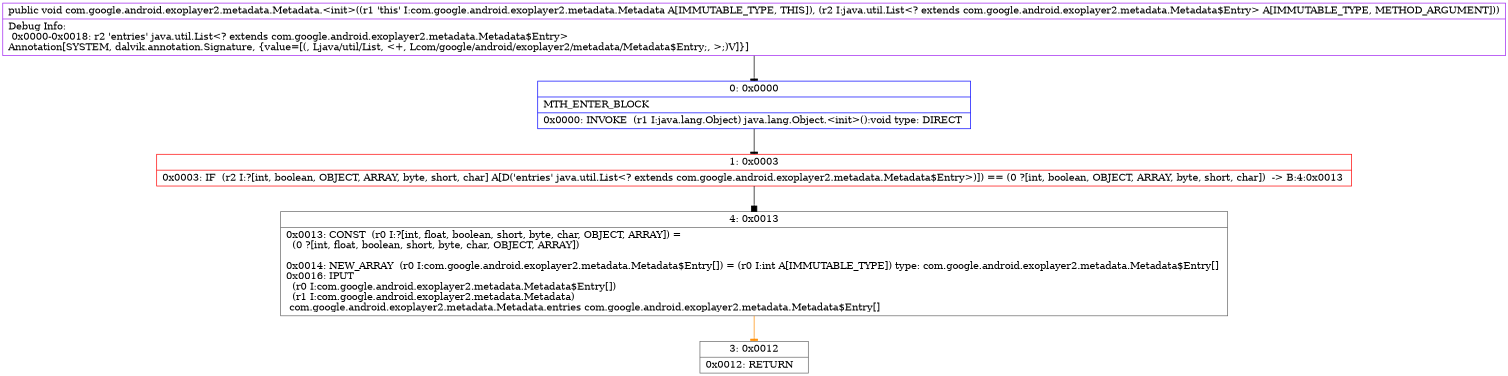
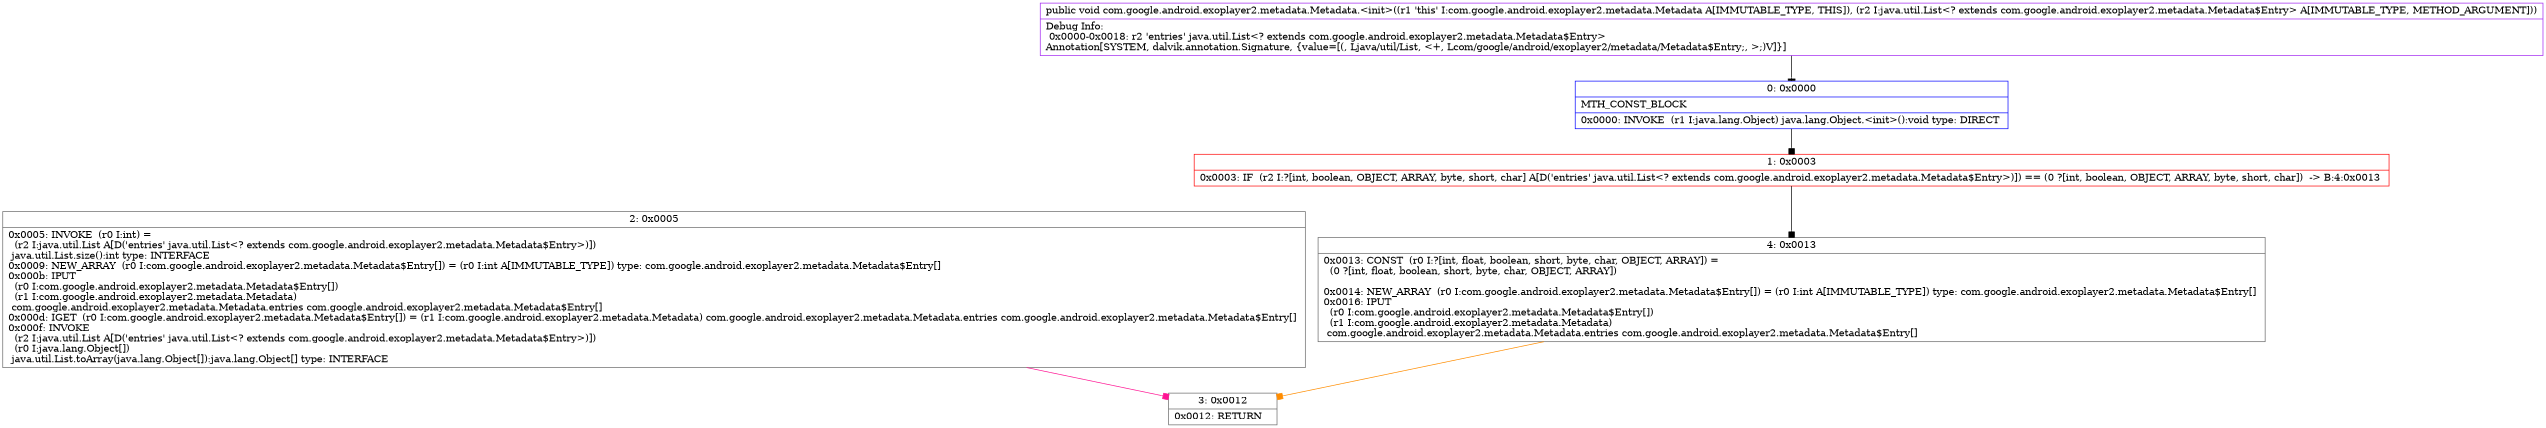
  digraph {
    fontname="DejaVu Serif"
    node [color=gray40 fontname="DejaVu Serif" shape=record]
    edge [arrowhead=tee color=black fontname="DejaVu Serif"]
-   n1 [color=blue label="{0\:\ 0x0000|MTH_ENTER_BLOCK\l|0x0000: INVOKE  (r1 I:java.lang.Object) java.lang.Object.\<init\>():void type: DIRECT \l}"]
+   n1 [color=blue label="{0\:\ 0x0000|MTH_CONST_BLOCK\l|0x0000: INVOKE  (r1 I:java.lang.Object) java.lang.Object.\<init\>():void type: DIRECT \l}"]
    n2 [color=red label="{1\:\ 0x0003|0x0003: IF  (r2 I:?[int, boolean, OBJECT, ARRAY, byte, short, char] A[D('entries' java.util.List\<? extends com.google.android.exoplayer2.metadata.Metadata$Entry\>)]) == (0 ?[int, boolean, OBJECT, ARRAY, byte, short, char])  \-\> B:4:0x0013 \l}"]
    n3 [label="{4\:\ 0x0013|0x0013: CONST  (r0 I:?[int, float, boolean, short, byte, char, OBJECT, ARRAY]) = \l  (0 ?[int, float, boolean, short, byte, char, OBJECT, ARRAY])\l \l0x0014: NEW_ARRAY  (r0 I:com.google.android.exoplayer2.metadata.Metadata$Entry[]) = (r0 I:int A[IMMUTABLE_TYPE]) type: com.google.android.exoplayer2.metadata.Metadata$Entry[] \l0x0016: IPUT  \l  (r0 I:com.google.android.exoplayer2.metadata.Metadata$Entry[])\l  (r1 I:com.google.android.exoplayer2.metadata.Metadata)\l com.google.android.exoplayer2.metadata.Metadata.entries com.google.android.exoplayer2.metadata.Metadata$Entry[] \l}"]
+   n4 [label="{2\:\ 0x0005|0x0005: INVOKE  (r0 I:int) = \l  (r2 I:java.util.List A[D('entries' java.util.List\<? extends com.google.android.exoplayer2.metadata.Metadata$Entry\>)])\l java.util.List.size():int type: INTERFACE \l0x0009: NEW_ARRAY  (r0 I:com.google.android.exoplayer2.metadata.Metadata$Entry[]) = (r0 I:int A[IMMUTABLE_TYPE]) type: com.google.android.exoplayer2.metadata.Metadata$Entry[] \l0x000b: IPUT  \l  (r0 I:com.google.android.exoplayer2.metadata.Metadata$Entry[])\l  (r1 I:com.google.android.exoplayer2.metadata.Metadata)\l com.google.android.exoplayer2.metadata.Metadata.entries com.google.android.exoplayer2.metadata.Metadata$Entry[] \l0x000d: IGET  (r0 I:com.google.android.exoplayer2.metadata.Metadata$Entry[]) = (r1 I:com.google.android.exoplayer2.metadata.Metadata) com.google.android.exoplayer2.metadata.Metadata.entries com.google.android.exoplayer2.metadata.Metadata$Entry[] \l0x000f: INVOKE  \l  (r2 I:java.util.List A[D('entries' java.util.List\<? extends com.google.android.exoplayer2.metadata.Metadata$Entry\>)])\l  (r0 I:java.lang.Object[])\l java.util.List.toArray(java.lang.Object[]):java.lang.Object[] type: INTERFACE \l}"]
    n5 [label="{3\:\ 0x0012|0x0012: RETURN   \l}"]
    n6 [color=purple label="{public void com.google.android.exoplayer2.metadata.Metadata.\<init\>((r1 'this' I:com.google.android.exoplayer2.metadata.Metadata A[IMMUTABLE_TYPE, THIS]), (r2 I:java.util.List\<? extends com.google.android.exoplayer2.metadata.Metadata$Entry\> A[IMMUTABLE_TYPE, METHOD_ARGUMENT]))  | Debug Info:\l  0x0000\-0x0018: r2 'entries' java.util.List\<? extends com.google.android.exoplayer2.metadata.Metadata$Entry\>\lAnnotation[SYSTEM, dalvik.annotation.Signature, \{value=[(, Ljava\/util\/List, \<+, Lcom\/google\/android\/exoplayer2\/metadata\/Metadata$Entry;, \>;)V]\}]\l}"]
-   n1 -> n2
+   n1 -> n2 [arrowhead=box]
    n2 -> n3 [arrowhead=box]
-   n3 -> n5 [color=darkorange]
+   n3 -> n5 [arrowhead=box color=darkorange]
+   n4 -> n5 [arrowhead=box color=deeppink]
    n6 -> n1
  }
